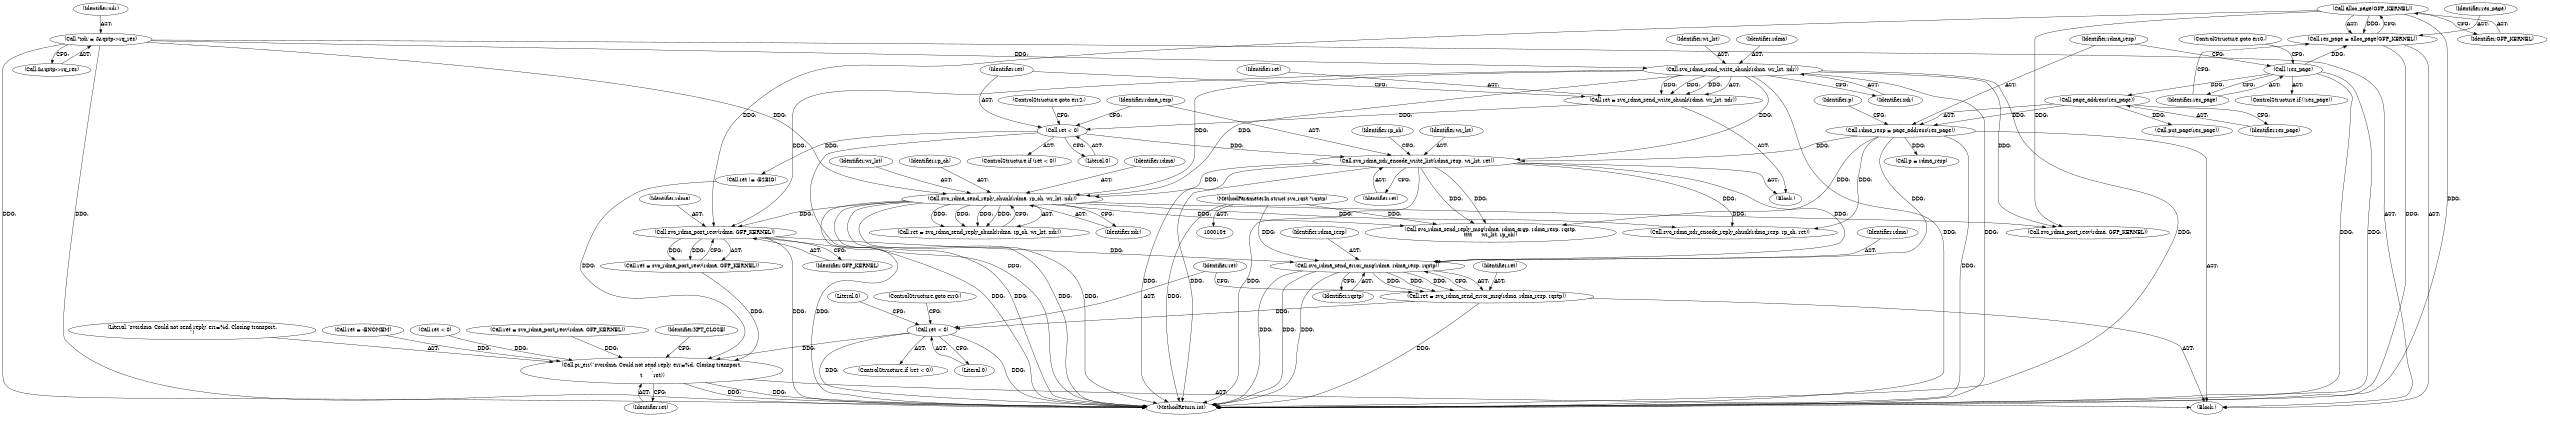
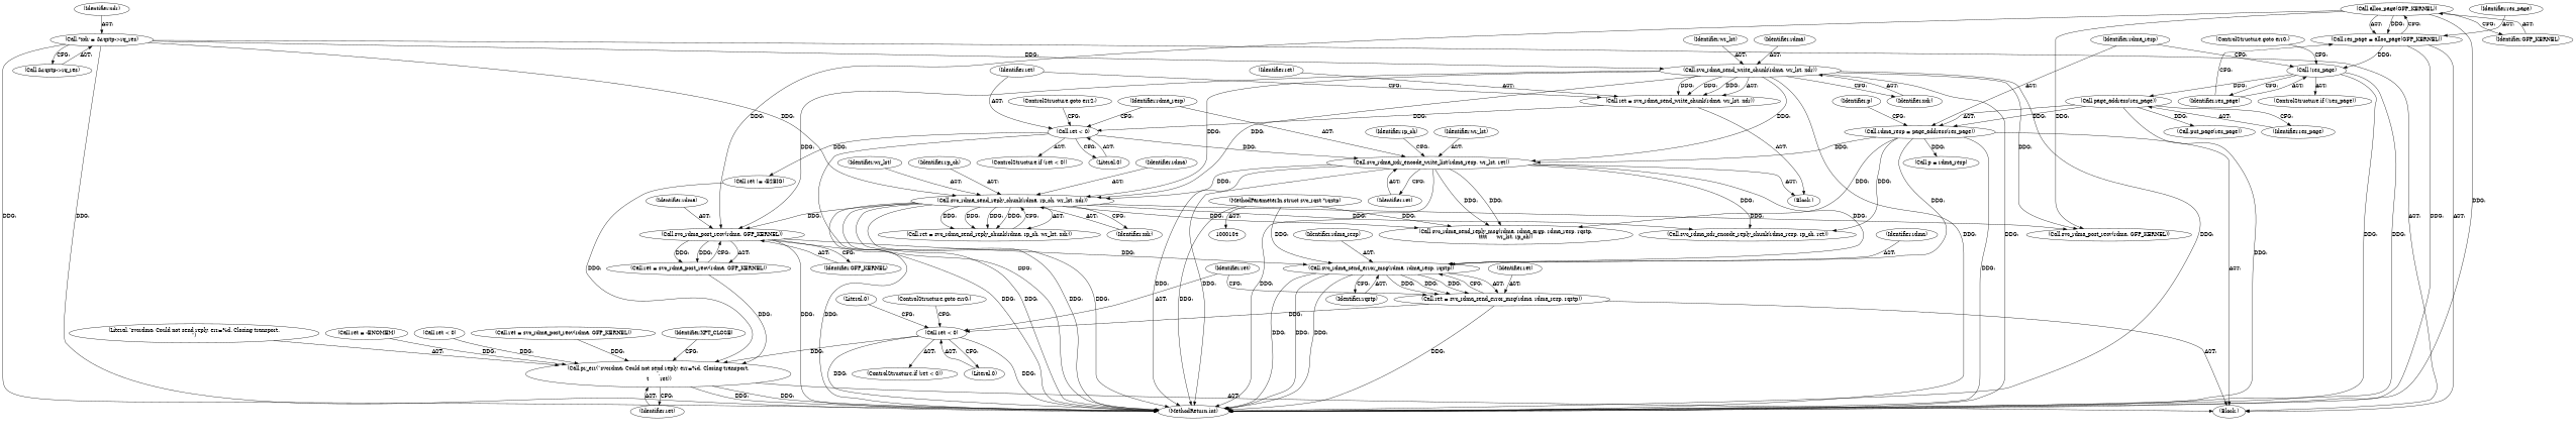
  digraph {
    n1 [label="(Call,svc_rdma_send_error_msg(rdma, rdma_resp, rqstp))"]
    n2 [label="(Call,ret = svc_rdma_send_error_msg(rdma, rdma_resp, rqstp))"]
    n3 [label="(Identifier,rqstp)"]
    n4 [label="(MethodReturn,int)"]
    n5 [label="(Block,)"]
    n6 [label="(Call,ret < 0)"]
    n7 [label="(Call,svc_rdma_post_recv(rdma, GFP_KERNEL))"]
    n8 [label="(Call,ret = svc_rdma_post_recv(rdma, GFP_KERNEL))"]
    n9 [label="(Identifier,GFP_KERNEL)"]
    n10 [label="(Call,pr_err(\"svcrdma: Could not send reply, err=%d. Closing transport.\n\",\n \t       ret))"]
    n11 [label="(Call,svc_rdma_send_reply_chunk(rdma, rp_ch, wr_lst, xdr))"]
    n12 [label="(Call,ret = svc_rdma_send_reply_chunk(rdma, rp_ch, wr_lst, xdr))"]
    n13 [label="(Call,svc_rdma_post_recv(rdma, GFP_KERNEL))"]
    n14 [label="(Call,svc_rdma_send_reply_msg(rdma, rdma_argp, rdma_resp, rqstp,\n\t\t\t\t      wr_lst, rp_ch))"]
    n15 [label="(Identifier,xdr)"]
    n16 [label="(Call,svc_rdma_xdr_encode_reply_chunk(rdma_resp, rp_ch, ret))"]
    n17 [label="(Call,svc_rdma_send_write_chunk(rdma, wr_lst, xdr))"]
    n18 [label="(Call,svc_rdma_xdr_encode_write_list(rdma_resp, wr_lst, ret))"]
    n19 [label="(Call,ret = svc_rdma_send_write_chunk(rdma, wr_lst, xdr))"]
    n20 [label="(Identifier,xdr)"]
    n21 [label="(Identifier,ret)"]
    n22 [label="(Block,)"]
    n23 [label="(Call,ret < 0)"]
    n24 [label="(Call,*xdr = &rqstp->rq_res)"]
    n25 [label="(Call,&rqstp->rq_res)"]
    n26 [label="(Call,rdma_resp = page_address(res_page))"]
    n27 [label="(Call,p = rdma_resp)"]
    n28 [label="(Call,page_address(res_page))"]
    n29 [label="(Identifier,res_page)"]
    n30 [label="(Call,put_page(res_page))"]
    n31 [label="(Call,!res_page)"]
    n32 [label="(Identifier,res_page)"]
    n33 [label="(ControlStructure,if (!res_page))"]
    n34 [label="(Call,res_page = alloc_page(GFP_KERNEL))"]
    n35 [label="(Call,alloc_page(GFP_KERNEL))"]
    n36 [label="(Identifier,GFP_KERNEL)"]
    n37 [label="(ControlStructure,if (ret < 0))"]
    n38 [label="(Call,ret != -E2BIG)"]
    n39 [label="(Literal,0)"]
    n40 [label="(MethodParameterIn,struct svc_rqst *rqstp)"]
    1000104
    n42 [label="(ControlStructure,if (ret < 0))"]
    n43 [label="(Literal,0)"]
    n44 [label="(Identifier,ret)"]
    n45 [label="(ControlStructure,goto err2;)"]
    n46 [label="(Identifier,rdma_resp)"]
    n47 [label="(Identifier,rdma)"]
    n48 [label="(ControlStructure,goto err0;)"]
    n49 [label="(Identifier,ret)"]
    n50 [label="(Identifier,rp_ch)"]
    n51 [label="(Identifier,xdr)"]
    n52 [label="(Identifier,ret)"]
    n53 [label="(Literal,\"svcrdma: Could not send reply, err=%d. Closing transport.\n\")"]
    n54 [label="(Identifier,wr_lst)"]
    n55 [label="(Identifier,p)"]
    n56 [label="(Call,ret = -ENOMEM)"]
    n57 [label="(Identifier,ret)"]
    n58 [label="(Identifier,rdma)"]
    n59 [label="(Call,ret < 0)"]
    n60 [label="(Call,ret = svc_rdma_post_recv(rdma, GFP_KERNEL))"]
    n61 [label="(Literal,0)"]
    n62 [label="(Identifier,res_page)"]
    n63 [label="(Identifier,rp_ch)"]
    n64 [label="(Identifier,rdma_resp)"]
    n65 [label="(Identifier,ret)"]
    n66 [label="(Identifier,rdma)"]
    n67 [label="(ControlStructure,goto err0;)"]
    n68 [label="(Identifier,rdma)"]
    n69 [label="(Identifier,XPT_CLOSE)"]
    n70 [label="(Identifier,rdma_resp)"]
    n71 [label="(Identifier,wr_lst)"]
    n72 [label="(Identifier,wr_lst)"]
    n1 -> n2 [label="AST: "]
    n1 -> n2 [label="DDG: "]
    n1 -> n2 [label="DDG: "]
    n1 -> n2 [label="DDG: "]
    n1 -> n3 [label="CFG: "]
    n1 -> n4 [label="DDG: "]
    n1 -> n4 [label="DDG: "]
    n1 -> n4 [label="DDG: "]
    n2 -> n1 [label="CFG: "]
    n2 -> n4 [label="DDG: "]
    n2 -> n5 [label="AST: "]
    n2 -> n6 [label="DDG: "]
    n3 -> n1 [label="AST: "]
    n6 -> n4 [label="DDG: "]
    n6 -> n4 [label="DDG: "]
    n6 -> n10 [label="DDG: "]
    n6 -> n42 [label="AST: "]
    n6 -> n43 [label="CFG: "]
    n7 -> n1 [label="DDG: "]
    n7 -> n4 [label="DDG: "]
    n7 -> n4 [label="DDG: "]
    n7 -> n8 [label="AST: "]
    n7 -> n8 [label="DDG: "]
    n7 -> n8 [label="DDG: "]
    n7 -> n9 [label="CFG: "]
    n8 -> n7 [label="CFG: "]
    n8 -> n10 [label="DDG: "]
    n9 -> n7 [label="AST: "]
    n10 -> n4 [label="DDG: "]
    n10 -> n4 [label="DDG: "]
    n10 -> n5 [label="AST: "]
    n10 -> n44 [label="CFG: "]
    n11 -> n4 [label="DDG: "]
    n11 -> n4 [label="DDG: "]
    n11 -> n4 [label="DDG: "]
    n11 -> n4 [label="DDG: "]
    n11 -> n7 [label="DDG: "]
    n11 -> n12 [label="AST: "]
    n11 -> n12 [label="DDG: "]
    n11 -> n12 [label="DDG: "]
    n11 -> n12 [label="DDG: "]
    n11 -> n12 [label="DDG: "]
    n11 -> n13 [label="DDG: "]
    n11 -> n14 [label="DDG: "]
    n11 -> n15 [label="CFG: "]
    n11 -> n16 [label="DDG: "]
    n12 -> n11 [label="CFG: "]
    n15 -> n11 [label="AST: "]
    n17 -> n4 [label="DDG: "]
    n17 -> n4 [label="DDG: "]
    n17 -> n4 [label="DDG: "]
    n17 -> n7 [label="DDG: "]
    n17 -> n11 [label="DDG: "]
    n17 -> n11 [label="DDG: "]
    n17 -> n13 [label="DDG: "]
    n17 -> n18 [label="DDG: "]
    n17 -> n19 [label="AST: "]
    n17 -> n19 [label="DDG: "]
    n17 -> n19 [label="DDG: "]
    n17 -> n19 [label="DDG: "]
    n17 -> n20 [label="CFG: "]
    n18 -> n1 [label="DDG: "]
    n18 -> n4 [label="DDG: "]
    n18 -> n4 [label="DDG: "]
    n18 -> n4 [label="DDG: "]
    n18 -> n11 [label="DDG: "]
    n18 -> n14 [label="DDG: "]
    n18 -> n14 [label="DDG: "]
    n18 -> n16 [label="DDG: "]
    n18 -> n21 [label="CFG: "]
    n18 -> n22 [label="AST: "]
    n19 -> n22 [label="AST: "]
    n19 -> n23 [label="DDG: "]
    n20 -> n17 [label="AST: "]
    n21 -> n18 [label="AST: "]
    n23 -> n4 [label="DDG: "]
    n23 -> n18 [label="DDG: "]
    n23 -> n37 [label="AST: "]
    n23 -> n38 [label="DDG: "]
    n23 -> n39 [label="CFG: "]
    n24 -> n4 [label="DDG: "]
    n24 -> n4 [label="DDG: "]
    n24 -> n5 [label="AST: "]
    n24 -> n11 [label="DDG: "]
    n24 -> n17 [label="DDG: "]
    n24 -> n25 [label="CFG: "]
    n25 -> n24 [label="AST: "]
    n26 -> n1 [label="DDG: "]
    n26 -> n4 [label="DDG: "]
    n26 -> n5 [label="AST: "]
    n26 -> n14 [label="DDG: "]
    n26 -> n16 [label="DDG: "]
    n26 -> n18 [label="DDG: "]
    n26 -> n27 [label="DDG: "]
+   n28 -> n4 [label="DDG: "]
    n28 -> n26 [label="AST: "]
    n28 -> n26 [label="DDG: "]
    n28 -> n29 [label="CFG: "]
    n28 -> n30 [label="DDG: "]
    n29 -> n28 [label="AST: "]
    n31 -> n4 [label="DDG: "]
    n31 -> n4 [label="DDG: "]
    n31 -> n28 [label="DDG: "]
    n31 -> n32 [label="CFG: "]
    n31 -> n33 [label="AST: "]
    n32 -> n31 [label="AST: "]
    n32 -> n34 [label="CFG: "]
    n34 -> n4 [label="DDG: "]
    n34 -> n5 [label="AST: "]
-   n31 -> n34 [label="DDG: "]
+   n34 -> n31 [label="DDG: "]
    n34 -> n35 [label="CFG: "]
    n35 -> n4 [label="DDG: "]
    n35 -> n7 [label="DDG: "]
    n35 -> n13 [label="DDG: "]
    n35 -> n34 [label="AST: "]
    n35 -> n34 [label="DDG: "]
    n35 -> n36 [label="CFG: "]
    n36 -> n35 [label="AST: "]
    n38 -> n10 [label="DDG: "]
    n39 -> n23 [label="AST: "]
    n40 -> n1 [label="DDG: "]
    n40 -> n4 [label="DDG: "]
    n40 -> n14 [label="DDG: "]
    n40 -> 1000104 [label="AST: "]
    n43 -> n6 [label="AST: "]
    n44 -> n10 [label="AST: "]
    n45 -> n23 [label="CFG: "]
    n46 -> n1 [label="AST: "]
    n47 -> n7 [label="AST: "]
    n48 -> n6 [label="CFG: "]
    n49 -> n19 [label="AST: "]
    n50 -> n18 [label="CFG: "]
    n51 -> n24 [label="AST: "]
    n52 -> n19 [label="CFG: "]
    n52 -> n23 [label="AST: "]
    n53 -> n10 [label="AST: "]
    n54 -> n11 [label="AST: "]
    n55 -> n26 [label="CFG: "]
    n56 -> n10 [label="DDG: "]
    n57 -> n2 [label="AST: "]
    n58 -> n17 [label="AST: "]
    n59 -> n10 [label="DDG: "]
    n60 -> n10 [label="DDG: "]
    n61 -> n6 [label="CFG: "]
    n62 -> n34 [label="AST: "]
    n63 -> n11 [label="AST: "]
    n64 -> n18 [label="AST: "]
    n64 -> n23 [label="CFG: "]
    n65 -> n2 [label="CFG: "]
    n65 -> n6 [label="AST: "]
    n66 -> n11 [label="AST: "]
    n67 -> n31 [label="CFG: "]
    n68 -> n1 [label="AST: "]
    n69 -> n10 [label="CFG: "]
    n70 -> n26 [label="AST: "]
    n70 -> n31 [label="CFG: "]
    n71 -> n18 [label="AST: "]
    n72 -> n17 [label="AST: "]
  }
